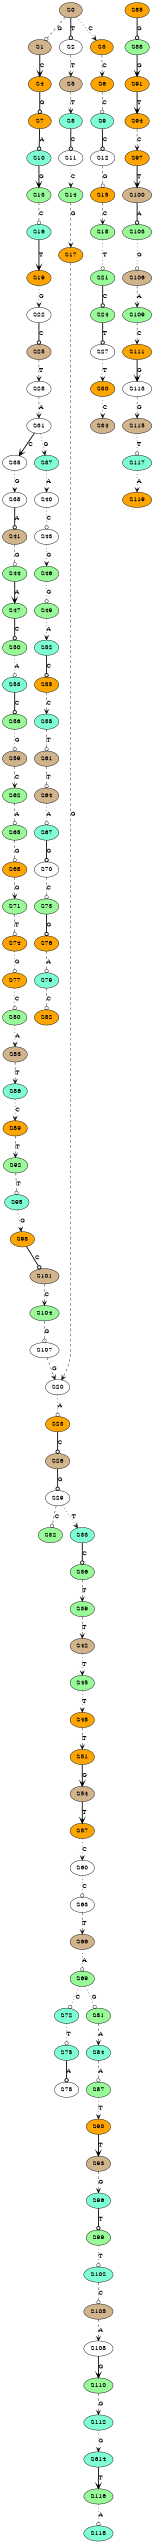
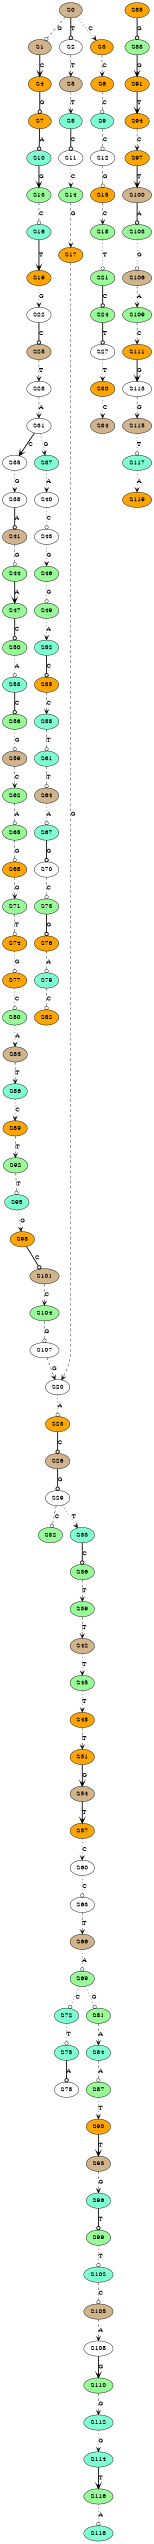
  strict digraph {
    node [fillcolor=palegreen style=filled]
    edge [arrowhead=vee style=dashed]
    S0 [fillcolor=tan]
    S1 [fillcolor=tan]
    S2 [fillcolor=white]
    S3 [fillcolor=orange]
    S4 [fillcolor=orange]
    S5 [fillcolor=tan]
    S6 [fillcolor=orange]
    S7 [fillcolor=orange]
    S8 [fillcolor=aquamarine]
    S9 [fillcolor=aquamarine]
    S10 [fillcolor=aquamarine]
    S11 [fillcolor=white]
    S12 [fillcolor=white]
    S13
    S14
    S15 [fillcolor=orange]
    S16 [fillcolor=aquamarine]
    S17 [fillcolor=orange]
    S18
    S19 [fillcolor=orange]
    S20 [fillcolor=white]
    S21
    S22 [fillcolor=white]
    S23 [fillcolor=orange]
    S24
    S25 [fillcolor=tan]
    S26 [fillcolor=tan]
    S27 [fillcolor=white]
    S28 [fillcolor=white]
    S29 [fillcolor=white]
    S30 [fillcolor=orange]
    S31 [fillcolor=white]
    S32
    S33 [fillcolor=aquamarine]
    S34 [fillcolor=tan]
    S35 [fillcolor=white]
    S37 [fillcolor=aquamarine]
    S36
    S38 [fillcolor=white]
    S39
    S40 [fillcolor=white]
    S41 [fillcolor=tan]
    S42 [fillcolor=tan]
    S43 [fillcolor=white]
    S44
    S45
    S46
    S47
    S48 [fillcolor=orange]
    S49
    S50
    S51 [fillcolor=orange]
    S52 [fillcolor=aquamarine]
    S53 [fillcolor=aquamarine]
    S54 [fillcolor=tan]
    S55 [fillcolor=orange]
    S56
    S57 [fillcolor=orange]
    S58 [fillcolor=aquamarine]
    S59 [fillcolor=tan]
    S60 [fillcolor=white]
-   S61 [fillcolor=tan]
+   S61 [fillcolor=aquamarine]
    S62
    S63 [fillcolor=white]
    S64 [fillcolor=tan]
    S65
    S66 [fillcolor=tan]
    S67 [fillcolor=aquamarine]
    S68 [fillcolor=orange]
    S69
    S70 [fillcolor=white]
    S71
    S72 [fillcolor=aquamarine]
    S81
    S73
    S74 [fillcolor=orange]
    S75 [fillcolor=aquamarine]
    S76 [fillcolor=orange]
    S77 [fillcolor=orange]
    S78 [fillcolor=white]
    S79 [fillcolor=aquamarine]
    S80
    S82 [fillcolor=orange]
    S83 [fillcolor=tan]
    S84 [fillcolor=aquamarine]
    S86 [fillcolor=aquamarine]
    S87
    S85 [fillcolor=orange]
    S88
    S89 [fillcolor=orange]
    S90 [fillcolor=orange]
    S91 [fillcolor=orange]
    S92
    S93 [fillcolor=tan]
    S94 [fillcolor=orange]
    S95 [fillcolor=aquamarine]
    S96 [fillcolor=aquamarine]
    S97 [fillcolor=orange]
    S98 [fillcolor=orange]
    S99
    S100 [fillcolor=tan]
    S101 [fillcolor=tan]
    S102 [fillcolor=aquamarine]
    S103
    S104
    S105 [fillcolor=tan]
    S106 [fillcolor=tan]
    S107 [fillcolor=white]
    S108 [fillcolor=white]
    S109
    S110
    S111 [fillcolor=orange]
    S112 [fillcolor=aquamarine]
    S113 [fillcolor=white]
-   S114 [fillcolor=aquamarine label=S614]
+   S114 [fillcolor=aquamarine]
    S115 [fillcolor=tan]
    S116
    S117 [fillcolor=aquamarine]
    S118 [fillcolor=aquamarine]
    S119 [fillcolor=orange]
    S0 -> S1 [arrowhead=odot label=G]
    S0 -> S2 [arrowhead=odot label=T style=bold]
    S0 -> S3 [label=C style=dotted]
    S1 -> S4 [label=C style=bold]
    S2 -> S5 [label=T]
    S3 -> S6 [label=C]
    S4 -> S7 [arrowhead=odot label=G style=bold]
    S5 -> S8 [label=T]
    S6 -> S9 [arrowhead=odot label=C]
    S7 -> S10 [arrowhead=odot label=A style=bold]
    S8 -> S11 [arrowhead=odot label=C style=bold]
-   S9 -> S12 [arrowhead=odot label=C style=bold]
+   S9 -> S12 [arrowhead=odot label=C]
    S10 -> S13 [label=G style=bold]
    S11 -> S14 [label=C style=dotted]
    S12 -> S15 [arrowhead=odot label=G]
    S13 -> S16 [arrowhead=odot label=C]
    S14 -> S17 [label=G]
    S15 -> S18 [label=C]
    S16 -> S19 [label=T style=bold]
    S17 -> S20 [label=G]
    S18 -> S21 [arrowhead=odot label=T style=dotted]
    S19 -> S22 [label=G style=dotted]
    S20 -> S23 [arrowhead=odot label=A style=dotted]
    S21 -> S24 [arrowhead=odot label=C style=bold]
    S22 -> S25 [arrowhead=odot label=C style=bold]
    S23 -> S26 [arrowhead=odot label=C style=bold]
    S24 -> S27 [arrowhead=odot label=T style=bold]
    S25 -> S28 [label=T]
    S26 -> S29 [arrowhead=odot label=G style=bold]
    S27 -> S30 [label=T style=dotted]
    S28 -> S31 [label=A]
    S29 -> S32 [arrowhead=odot label=C]
    S29 -> S33 [label=T style=dotted]
    S30 -> S34 [label=C style=dotted]
    S31 -> S35 [label=C style=bold]
    S31 -> S37 [label=G style=dotted]
    S33 -> S36 [arrowhead=odot label=C style=bold]
    S35 -> S38 [label=G style=dotted]
    S37 -> S40 [label=A style=dotted]
    S36 -> S39 [label=T]
    S38 -> S41 [arrowhead=odot label=A style=bold]
    S39 -> S42 [label=T]
    S40 -> S43 [arrowhead=odot label=C style=dotted]
    S41 -> S44 [arrowhead=odot label=G]
    S42 -> S45 [label=T style=dotted]
    S43 -> S46 [label=G style=dotted]
    S44 -> S47 [label=A style=bold]
    S45 -> S48 [label=T style=dotted]
    S46 -> S49 [arrowhead=odot label=G style=dotted]
    S47 -> S50 [arrowhead=odot label=C style=bold]
    S48 -> S51 [label=T]
    S49 -> S52 [label=A style=dotted]
    S50 -> S53 [arrowhead=odot label=A style=dotted]
    S51 -> S54 [label=G style=bold]
    S52 -> S55 [arrowhead=odot label=C style=bold]
    S53 -> S56 [arrowhead=odot label=C style=bold]
    S54 -> S57 [label=T style=bold]
    S55 -> S58 [label=C]
    S56 -> S59 [arrowhead=odot label=G style=dotted]
    S57 -> S60 [label=C style=dotted]
    S58 -> S61 [arrowhead=odot label=T]
    S59 -> S62 [label=C]
    S60 -> S63 [arrowhead=odot label=C style=dotted]
    S61 -> S64 [arrowhead=odot label=T]
    S62 -> S65 [arrowhead=odot label=A]
    S63 -> S66 [label=T]
    S64 -> S67 [arrowhead=odot label=A style=dotted]
    S65 -> S68 [arrowhead=odot label=G]
    S66 -> S69 [arrowhead=odot label=A style=dotted]
    S67 -> S70 [arrowhead=odot label=G style=bold]
    S68 -> S71 [label=G]
    S69 -> S72 [arrowhead=odot label=C style=dotted]
    S69 -> S81 [arrowhead=odot label=G style=dotted]
    S70 -> S73 [arrowhead=odot label=C]
    S71 -> S74 [arrowhead=odot label=T]
    S72 -> S75 [arrowhead=odot label=T style=dotted]
    S81 -> S84 [label=A]
    S73 -> S76 [arrowhead=odot label=G style=bold]
    S74 -> S77 [arrowhead=odot label=G style=dotted]
    S75 -> S78 [arrowhead=odot label=A style=bold]
    S76 -> S79 [arrowhead=odot label=A]
    S77 -> S80 [arrowhead=odot label=C style=dotted]
    S79 -> S82 [arrowhead=odot label=C]
    S80 -> S83 [label=A style=dotted]
    S83 -> S86 [label=T]
    S84 -> S87 [arrowhead=odot label=A]
    S86 -> S89 [label=C style=dotted]
    S87 -> S90 [label=T style=dotted]
    S85 -> S88 [arrowhead=odot label=G style=bold]
    S88 -> S91 [label=G style=bold]
    S89 -> S92 [label=T]
    S90 -> S93 [label=T style=bold]
    S91 -> S94 [label=T style=bold]
    S92 -> S95 [arrowhead=odot label=T]
    S93 -> S96 [label=G]
    S94 -> S97 [label=C]
    S95 -> S98 [label=G style=dotted]
    S96 -> S99 [arrowhead=odot label=T style=bold]
    S97 -> S100 [label=T style=bold]
    S98 -> S101 [arrowhead=odot label=C style=bold]
    S99 -> S102 [arrowhead=odot label=T style=dotted]
    S100 -> S103 [arrowhead=odot label=A style=bold]
    S101 -> S104 [label=C]
    S102 -> S105 [arrowhead=odot label=C]
    S103 -> S106 [arrowhead=odot label=G style=dotted]
    S104 -> S107 [arrowhead=odot label=G]
    S105 -> S108 [label=A]
    S106 -> S109 [label=A]
    S107 -> S20 [label=G]
    S108 -> S110 [label=G style=bold]
    S109 -> S111 [label=C]
    S110 -> S112 [label=G]
    S111 -> S113 [label=G style=bold]
    S112 -> S114 [label=G style=dotted]
    S113 -> S115 [label=G]
    S114 -> S116 [label=T style=bold]
    S115 -> S117 [arrowhead=odot label=T style=dotted]
    S116 -> S118 [arrowhead=odot label=A style=dotted]
    S117 -> S119 [label=A style=dotted]
  }
